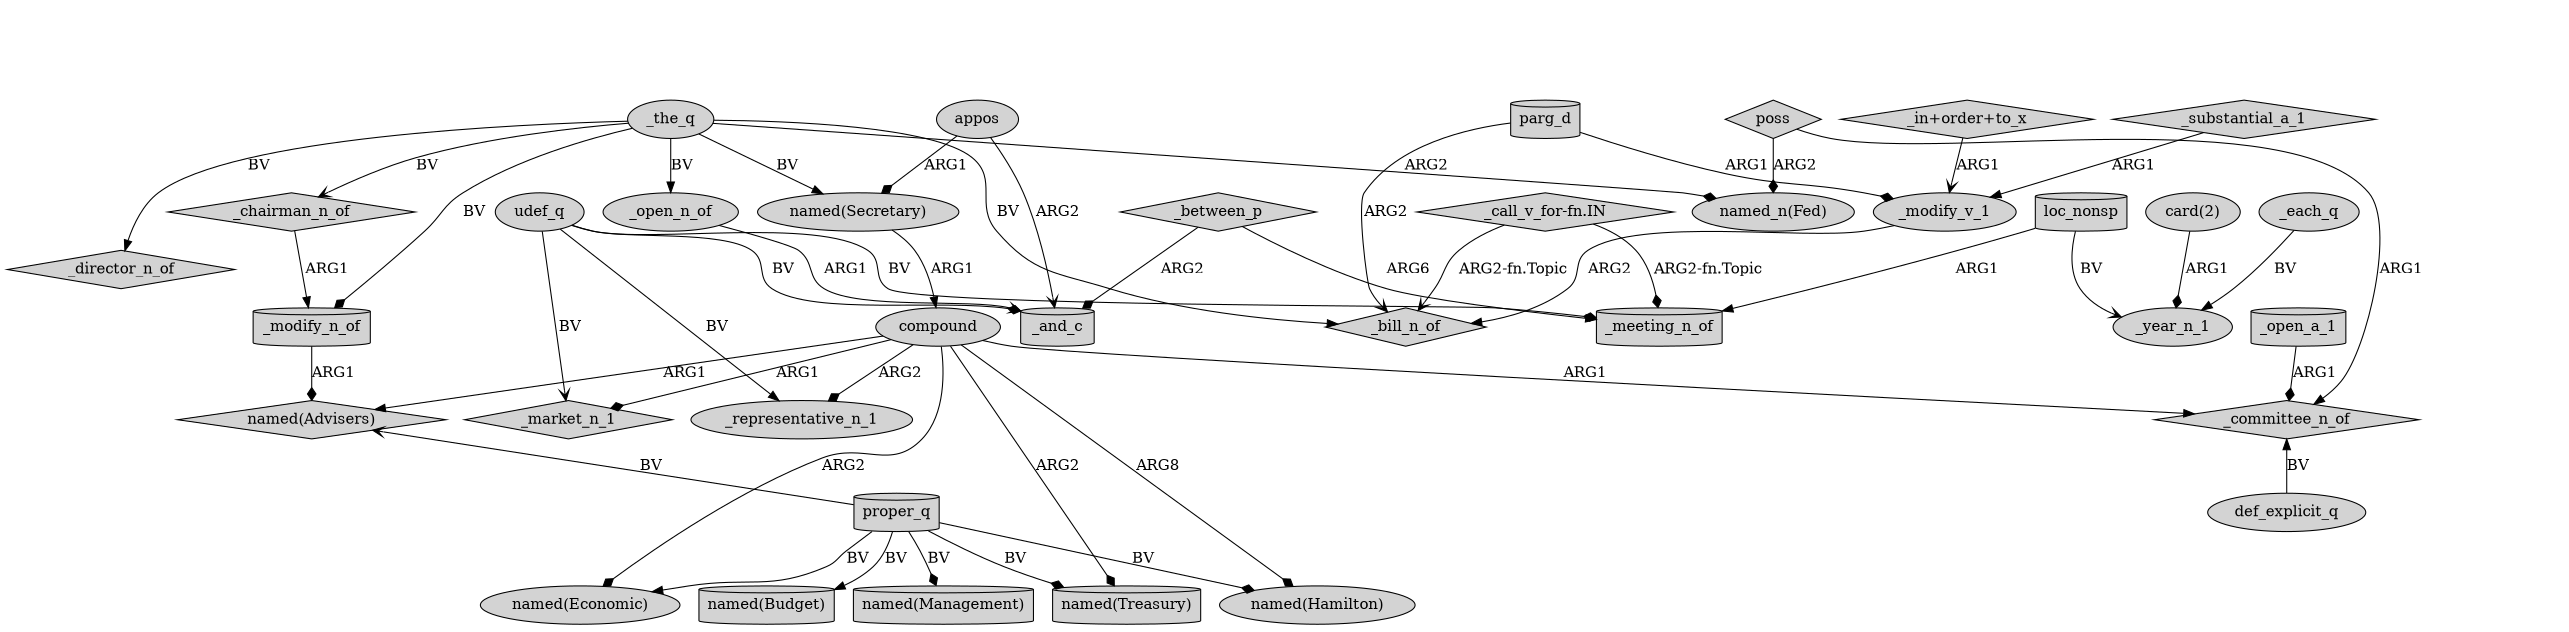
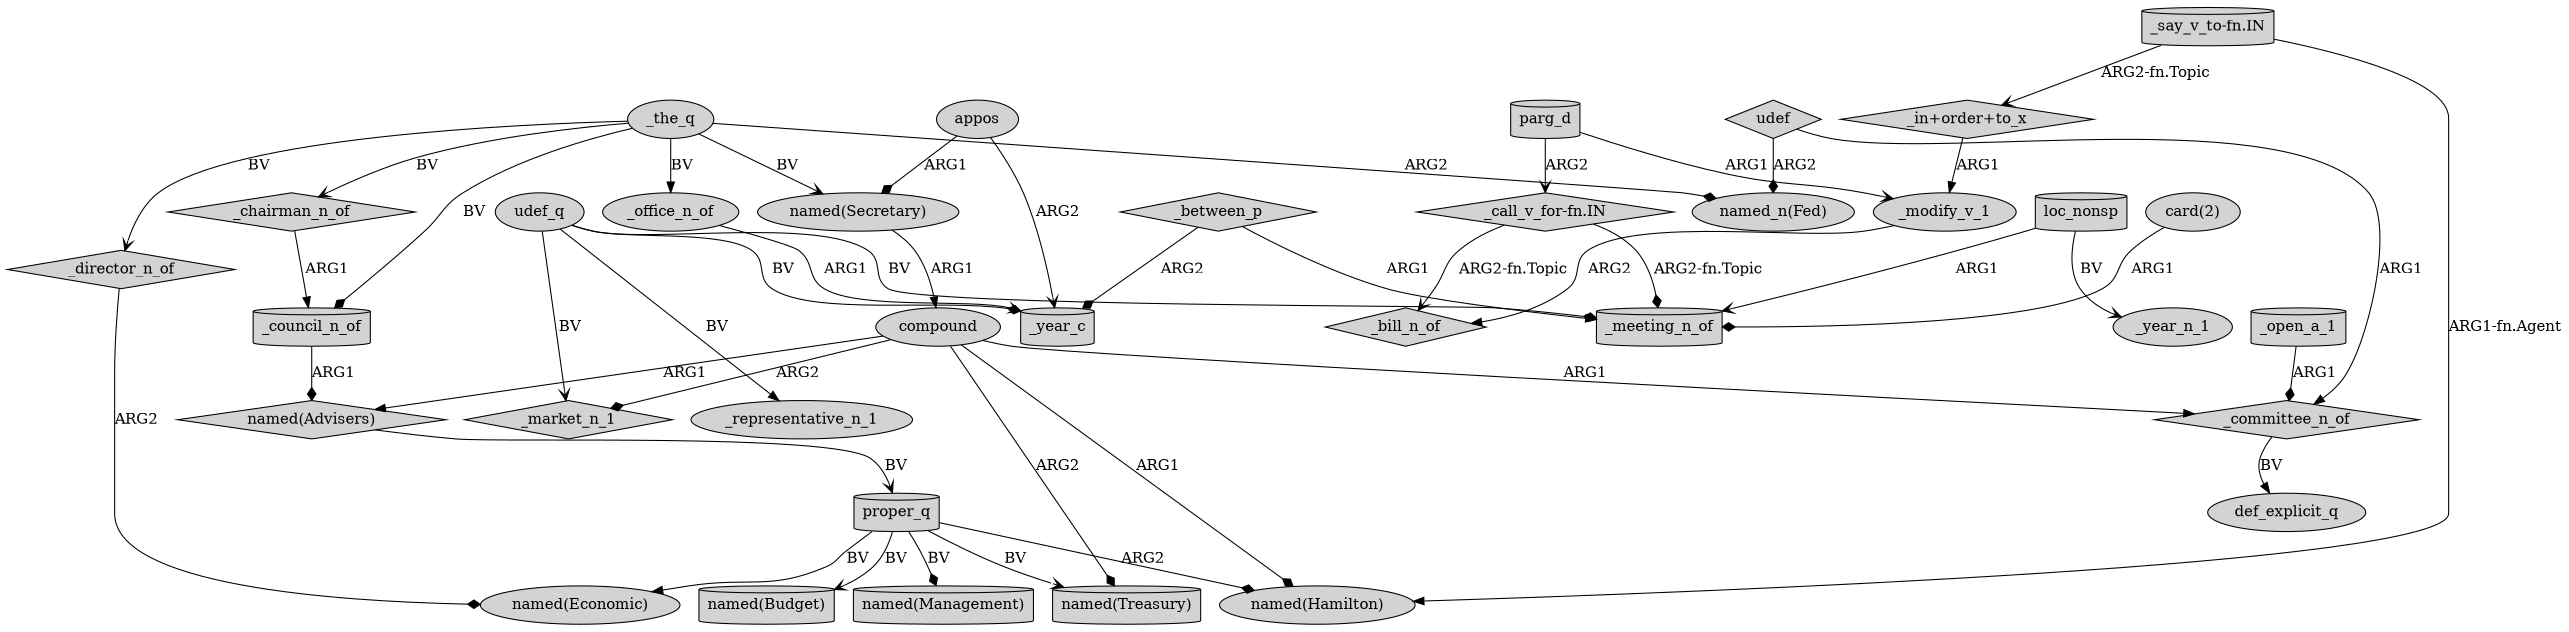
  digraph {
    node [shape=ellipse style=filled]
    edge [arrowhead=diamond]
    _market_n_1 [shape=diamond]
    compound
    "named(Treasury)" [shape=cylinder]
    _committee_n_of [shape=diamond]
    "named(Economic)"
    "named(Hamilton)"
    _representative_n_1
    "named(Advisers)" [shape=diamond]
    "named(Secretary)"
    _the_q
    _bill_n_of [shape=diamond]
    "named_n(Fed)"
    _director_n_of [shape=diamond]
-   _office_n_of [label=_open_n_of]
+   _office_n_of
    _chairman_n_of [shape=diamond]
-   _council_n_of [shape=cylinder label=_modify_n_of]
-   _and_c [shape=cylinder]
+   _council_n_of [shape=cylinder]
+   _and_c [shape=cylinder label=_year_c]
    def_explicit_q
-   poss [shape=diamond]
+   poss [shape=diamond label=udef]
    proper_q [shape=cylinder]
    "named(Budget)" [shape=cylinder]
    "named(Management)" [shape=cylinder]
    parg_d [shape=cylinder]
    _modify_v_1
    "_in+order+to_x" [shape=diamond]
    "_call_v_for-fn.IN" [shape=diamond]
    _meeting_n_of [shape=cylinder]
    appos
    udef_q
    loc_nonsp [shape=cylinder]
    _year_n_1
+   "_say_v_to-fn.IN" [shape=cylinder]
    "card(2)"
    _between_p [shape=diamond]
    _open_a_1 [shape=cylinder]
-   _each_q
-   _substantial_a_1 [shape=diamond]
-   compound -> _market_n_1 [label=ARG1]
+   compound -> _market_n_1 [label=ARG2]
    compound -> "named(Treasury)" [label=ARG2]
    compound -> _committee_n_of [arrowhead=normal label=ARG1]
-   compound -> "named(Economic)" [label=ARG2]
-   compound -> "named(Hamilton)" [label=ARG8]
-   compound -> _representative_n_1 [label=ARG2]
+   _director_n_of -> "named(Economic)" [label=ARG2]
+   compound -> "named(Hamilton)" [label=ARG1]
    compound -> "named(Advisers)" [arrowhead=normal label=ARG1]
    "named(Secretary)" -> compound [arrowhead=normal label=ARG1]
-   _the_q -> "named(Secretary)" [arrowhead=normal label=BV]
-   _the_q -> _bill_n_of [arrowhead=normal label=BV]
+   _the_q -> "named(Secretary)" [arrowhead=vee label=BV]
    _the_q -> "named_n(Fed)" [label=ARG2]
-   _the_q -> _director_n_of [arrowhead=normal label=BV]
+   _the_q -> _director_n_of [arrowhead=vee label=BV]
    _the_q -> _office_n_of [arrowhead=normal label=BV]
    _the_q -> _chairman_n_of [arrowhead=vee label=BV]
    _the_q -> _council_n_of [label=BV]
    _office_n_of -> _and_c [arrowhead=vee label=ARG1]
    _chairman_n_of -> _council_n_of [arrowhead=normal label=ARG1]
    _council_n_of -> "named(Advisers)" [label=ARG1]
-   def_explicit_q -> _committee_n_of [arrowhead=normal label=BV]
+   _committee_n_of -> def_explicit_q [arrowhead=normal label=BV]
    poss -> _committee_n_of [arrowhead=normal label=ARG1]
    poss -> "named_n(Fed)" [label=ARG2]
-   proper_q -> "named(Treasury)" [label=BV]
+   proper_q -> "named(Treasury)" [arrowhead=vee label=BV]
    proper_q -> "named(Economic)" [arrowhead=normal label=BV]
-   proper_q -> "named(Hamilton)" [label=BV]
-   proper_q -> "named(Advisers)" [arrowhead=vee label=BV]
-   proper_q -> "named(Budget)" [arrowhead=normal label=BV]
+   proper_q -> "named(Hamilton)" [label=ARG2]
+   "named(Advisers)" -> proper_q [arrowhead=vee label=BV]
+   proper_q -> "named(Budget)" [arrowhead=vee label=BV]
    proper_q -> "named(Management)" [label=BV]
-   parg_d -> _bill_n_of [arrowhead=vee label=ARG2]
-   parg_d -> _modify_v_1 [label=ARG1]
+   parg_d -> "_call_v_for-fn.IN" [arrowhead=vee label=ARG2]
+   parg_d -> _modify_v_1 [arrowhead=vee label=ARG1]
    _modify_v_1 -> _bill_n_of [arrowhead=normal label=ARG2]
-   "_in+order+to_x" -> _modify_v_1 [arrowhead=vee label=ARG1]
+   "_in+order+to_x" -> _modify_v_1 [arrowhead=normal label=ARG1]
    "_call_v_for-fn.IN" -> _bill_n_of [arrowhead=vee label="ARG2-fn.Topic"]
    "_call_v_for-fn.IN" -> _meeting_n_of [label="ARG2-fn.Topic"]
    appos -> "named(Secretary)" [label=ARG1]
    appos -> _and_c [arrowhead=vee label=ARG2]
    udef_q -> _market_n_1 [arrowhead=vee label=BV]
    udef_q -> _representative_n_1 [arrowhead=normal label=BV]
    udef_q -> _and_c [label=BV]
    udef_q -> _meeting_n_of [label=BV]
-   loc_nonsp -> _meeting_n_of [arrowhead=normal label=ARG1]
+   loc_nonsp -> _meeting_n_of [arrowhead=vee label=ARG1]
    loc_nonsp -> _year_n_1 [arrowhead=vee label=BV]
-   "card(2)" -> _year_n_1 [label=ARG1]
+   "_say_v_to-fn.IN" -> "named(Hamilton)" [arrowhead=normal label="ARG1-fn.Agent"]
+   "_say_v_to-fn.IN" -> "_in+order+to_x" [arrowhead=vee label="ARG2-fn.Topic"]
+   "card(2)" -> _meeting_n_of [label=ARG1]
    _between_p -> _and_c [label=ARG2]
-   _between_p -> _meeting_n_of [arrowhead=normal label=ARG6]
+   _between_p -> _meeting_n_of [arrowhead=normal label=ARG1]
    _open_a_1 -> _committee_n_of [label=ARG1]
-   _each_q -> _year_n_1 [arrowhead=normal label=BV]
-   _substantial_a_1 -> _modify_v_1 [arrowhead=normal label=ARG1]
  }
